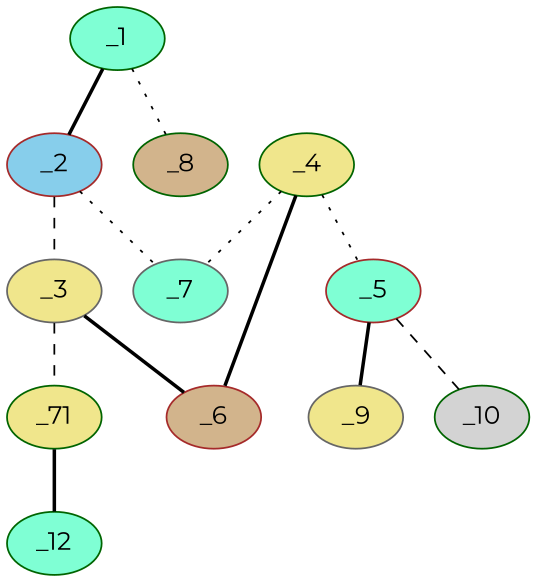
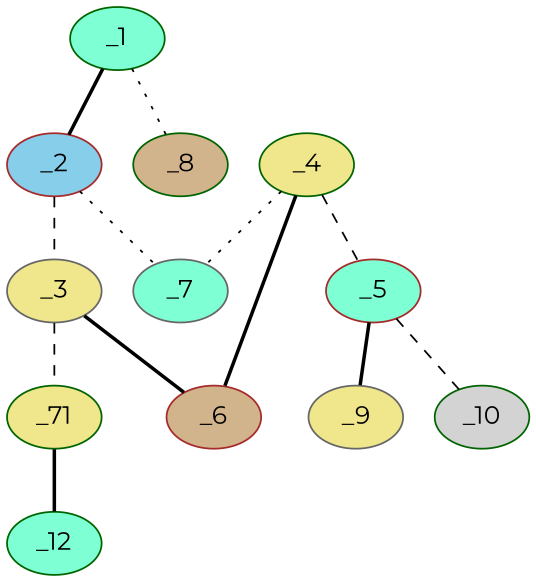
  graph {
    fontname=Montserrat
    node [charge=0 chem=1 color=darkgreen fillcolor=aquamarine fontname=Montserrat style=filled symbol="C  " y=-1.6162]
    edge [fontname=Montserrat style=bold valence=1]
    _1 [x=3.4336 y=-0.9913]
    _2 [color=brown fillcolor=skyblue x=5.1656 y=0.0087]
    _8 [fillcolor=tan x=3.1748 y=-1.9572]
    _3 [color=gray40 fillcolor=khaki x=6.9976 y=-0.7501]
    _7 [color=gray40 x=4.6878 y=1.9572]
    _5 [color=brown x=2.9336 y=-0.1253]
    _9 [color=gray40 fillcolor=khaki x=2.3043 y=0.6519]
    _10 [fillcolor=lightgrey x=2 y=-0.4836]
    _6 [color=brown fillcolor=tan x=7.2564 y=0.2158]
    n10 [chem=4 fillcolor=khaki label=_71 symbol="N  " x=7.4976]
    _12 [chem=2 symbol="O  " x=8.4976]
    _4 [fillcolor=khaki x=5.4245 y=0.9746]
    _1 -- _2
    _1 -- _8 [style=dotted]
    _2 -- _3 [style=dashed]
    _2 -- _7 [style=dotted]
    _3 -- _6
    _3 -- n10 [style=dashed valence=2]
    _5 -- _9
    _5 -- _10 [style=dashed]
    n10 -- _12
    _4 -- _7 [style=dotted]
-   _4 -- _5 [style=dotted]
+   _4 -- _5 [style=dashed]
    _4 -- _6
  }
